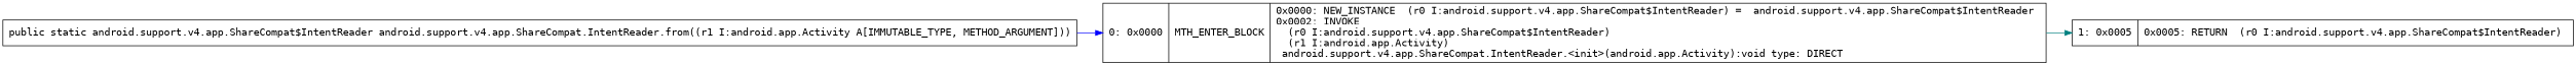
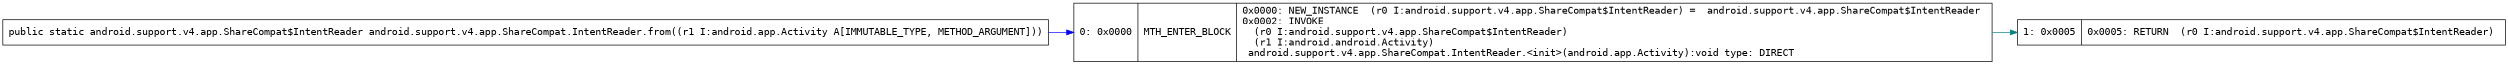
  digraph {
    rankdir=LR
    fontname="DejaVu Sans Mono"
    node [shape=record fontname="DejaVu Sans Mono"]
    edge [fontname="DejaVu Sans Mono"]
-   n1 [label="{0\:\ 0x0000|MTH_ENTER_BLOCK\l|0x0000: NEW_INSTANCE  (r0 I:android.support.v4.app.ShareCompat$IntentReader) =  android.support.v4.app.ShareCompat$IntentReader \l0x0002: INVOKE  \l  (r0 I:android.support.v4.app.ShareCompat$IntentReader)\l  (r1 I:android.app.Activity)\l android.support.v4.app.ShareCompat.IntentReader.\<init\>(android.app.Activity):void type: DIRECT \l}"]
+   n1 [label="{0\:\ 0x0000|MTH_ENTER_BLOCK\l|0x0000: NEW_INSTANCE  (r0 I:android.support.v4.app.ShareCompat$IntentReader) =  android.support.v4.app.ShareCompat$IntentReader \l0x0002: INVOKE  \l  (r0 I:android.support.v4.app.ShareCompat$IntentReader)\l  (r1 I:android.android.Activity)\l android.support.v4.app.ShareCompat.IntentReader.\<init\>(android.app.Activity):void type: DIRECT \l}"]
    n2 [label="{1\:\ 0x0005|0x0005: RETURN  (r0 I:android.support.v4.app.ShareCompat$IntentReader) \l}"]
    n3 [label="{public static android.support.v4.app.ShareCompat$IntentReader android.support.v4.app.ShareCompat.IntentReader.from((r1 I:android.app.Activity A[IMMUTABLE_TYPE, METHOD_ARGUMENT])) }"]
    n1 -> n2 [color=teal]
    n3 -> n1 [color=blue]
  }
